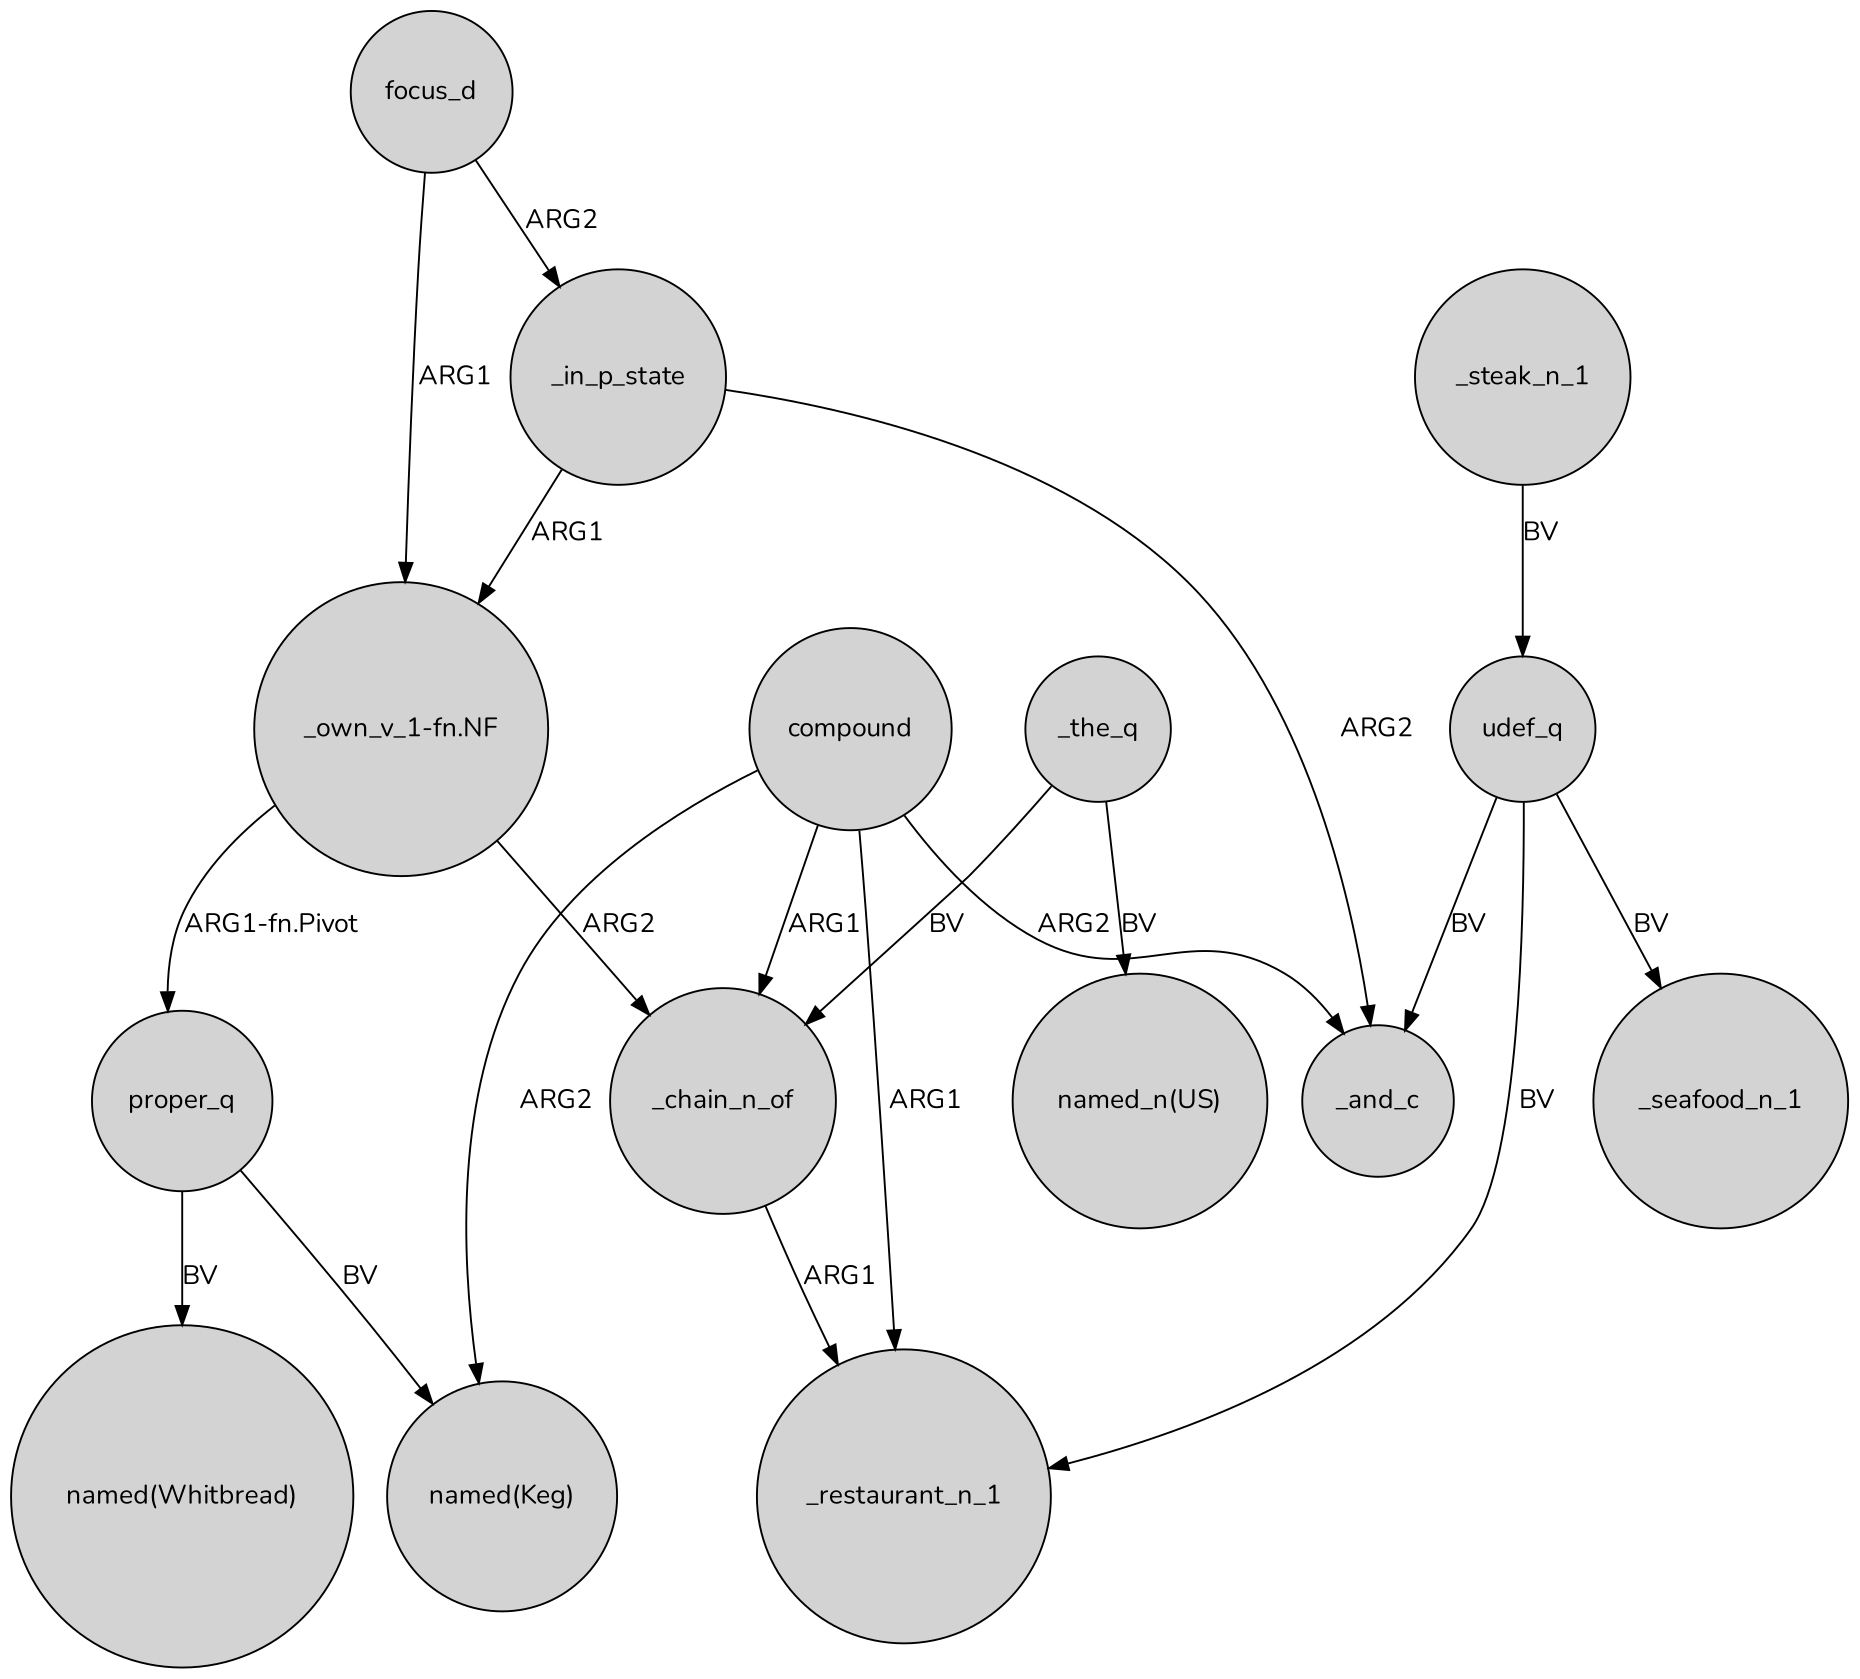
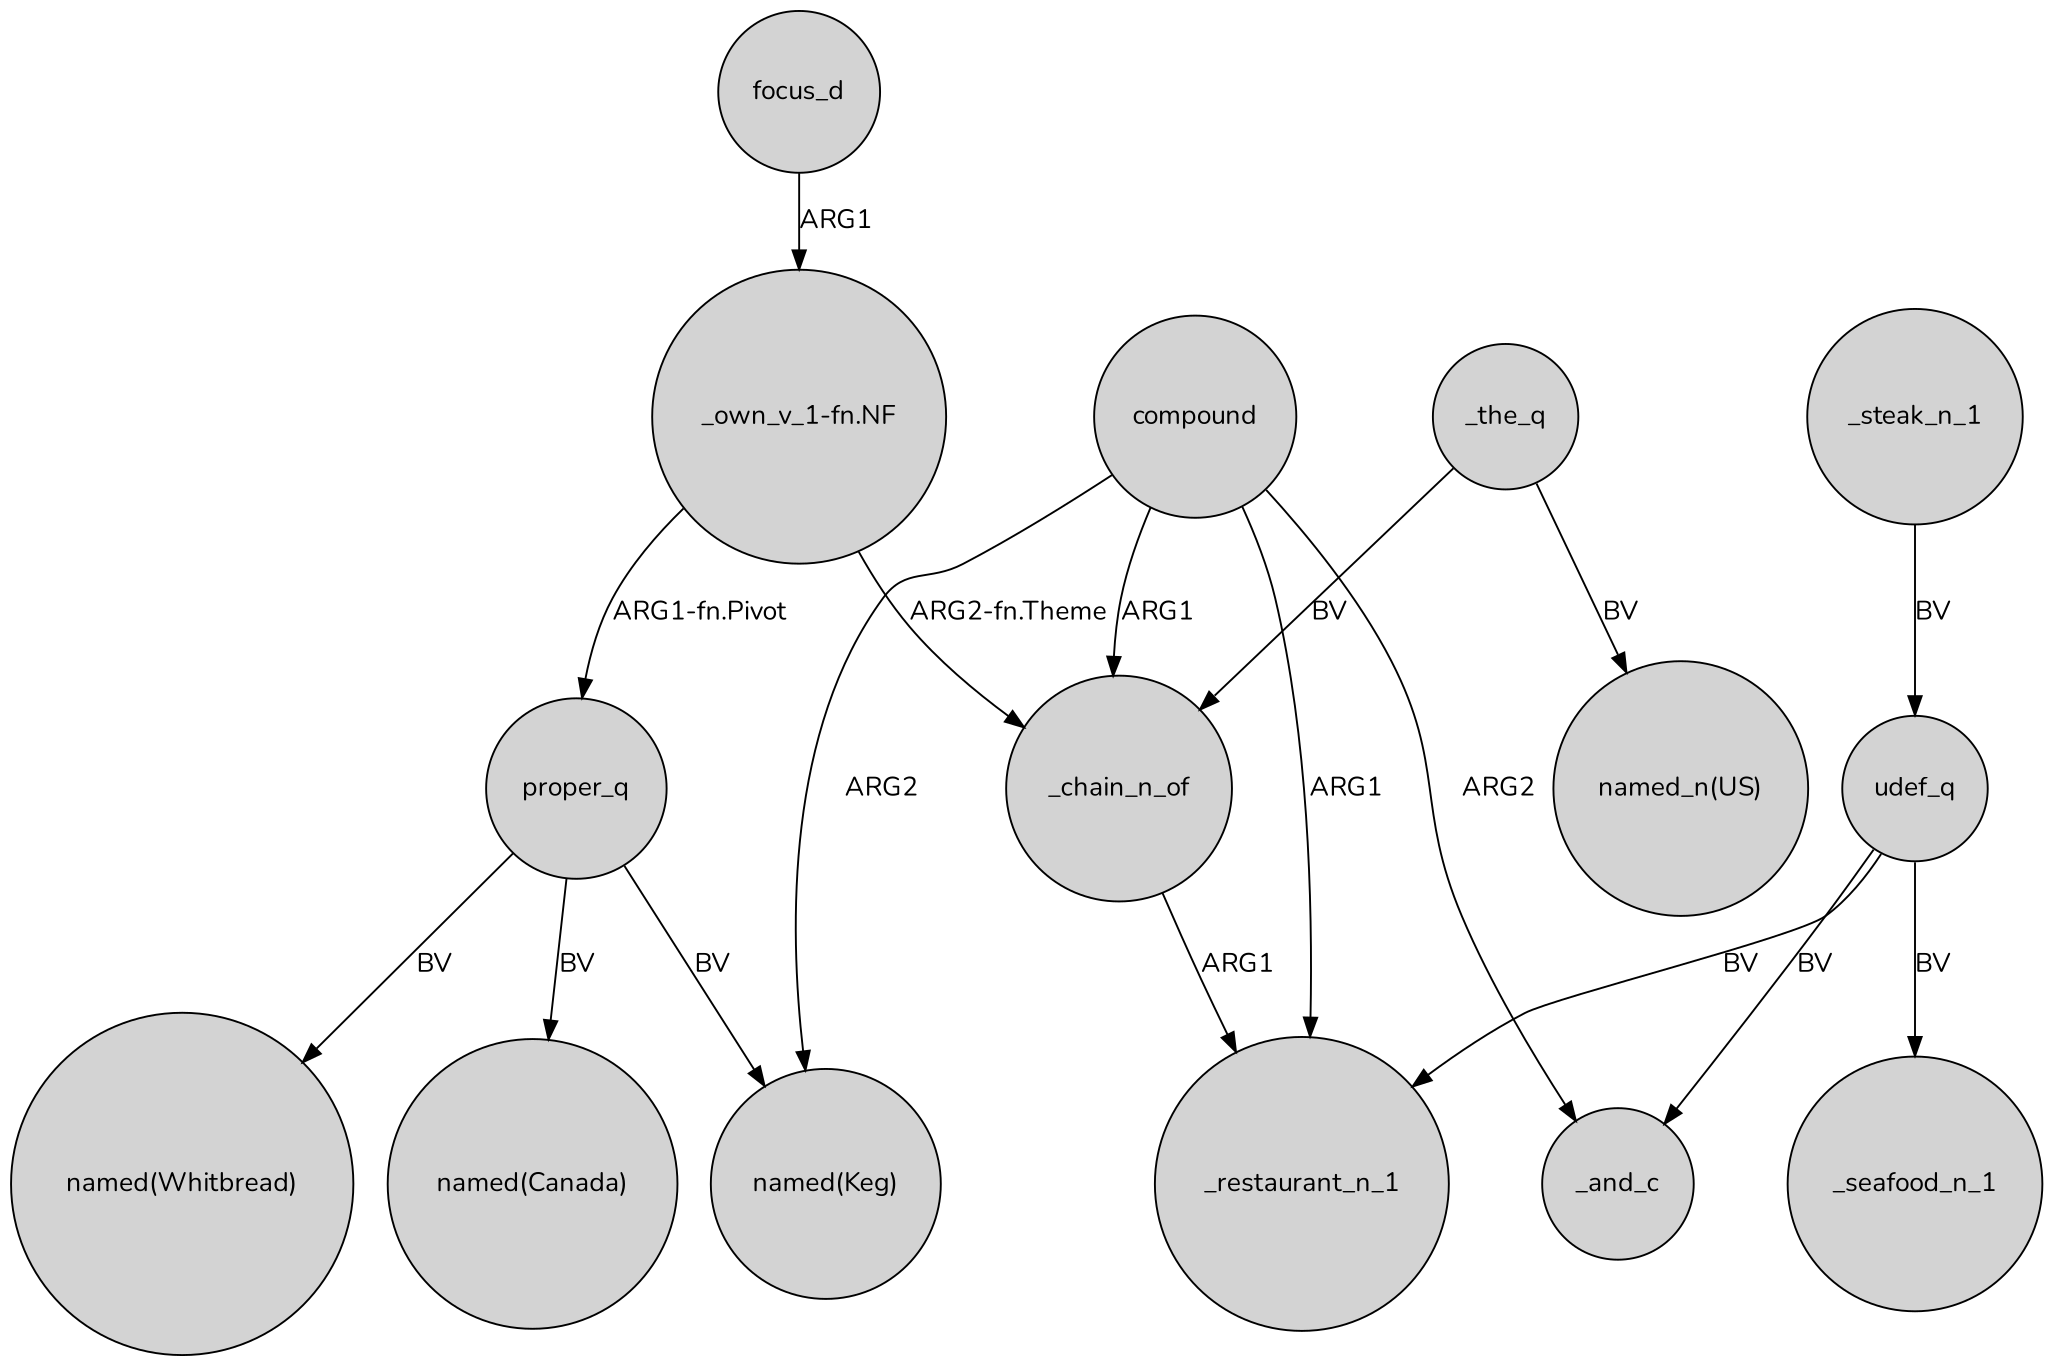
  digraph {
    fontname=Nunito
    node [fontname=Nunito shape=circle style=filled]
    edge [fontname=Nunito]
    proper_q
+   "named(Canada)"
    "named(Keg)"
    "named(Whitbread)"
    "_own_v_1-fn.NF"
    _chain_n_of
    _restaurant_n_1
    focus_d
-   _in_p_state
    _and_c
    compound
    udef_q
    _seafood_n_1
    _steak_n_1
    _the_q
    "named_n(US)"
+   proper_q -> "named(Canada)" [label=BV]
    proper_q -> "named(Keg)" [label=BV]
    proper_q -> "named(Whitbread)" [label=BV]
    "_own_v_1-fn.NF" -> proper_q [label="ARG1-fn.Pivot"]
-   "_own_v_1-fn.NF" -> _chain_n_of [label=ARG2]
+   "_own_v_1-fn.NF" -> _chain_n_of [label="ARG2-fn.Theme"]
    _chain_n_of -> _restaurant_n_1 [label=ARG1]
    focus_d -> "_own_v_1-fn.NF" [label=ARG1]
-   focus_d -> _in_p_state [label=ARG2]
-   _in_p_state -> "_own_v_1-fn.NF" [label=ARG1]
-   _in_p_state -> _and_c [label=ARG2]
    compound -> "named(Keg)" [label=ARG2]
    compound -> _chain_n_of [label=ARG1]
    compound -> _restaurant_n_1 [label=ARG1]
    compound -> _and_c [label=ARG2]
    udef_q -> _restaurant_n_1 [label=BV]
    udef_q -> _and_c [label=BV]
    udef_q -> _seafood_n_1 [label=BV]
    _steak_n_1 -> udef_q [label=BV]
    _the_q -> _chain_n_of [label=BV]
    _the_q -> "named_n(US)" [label=BV]
  }
